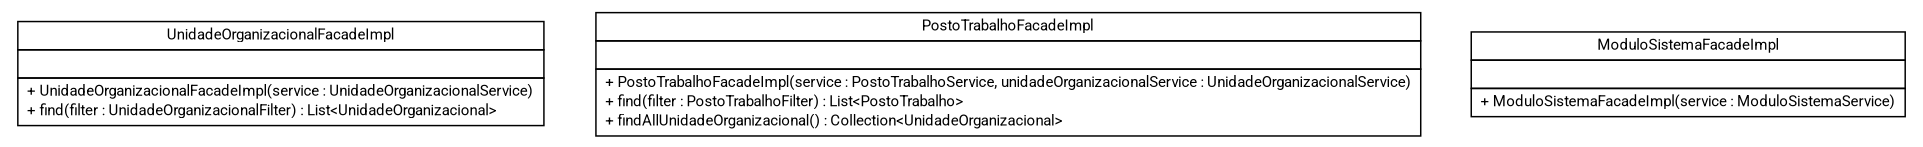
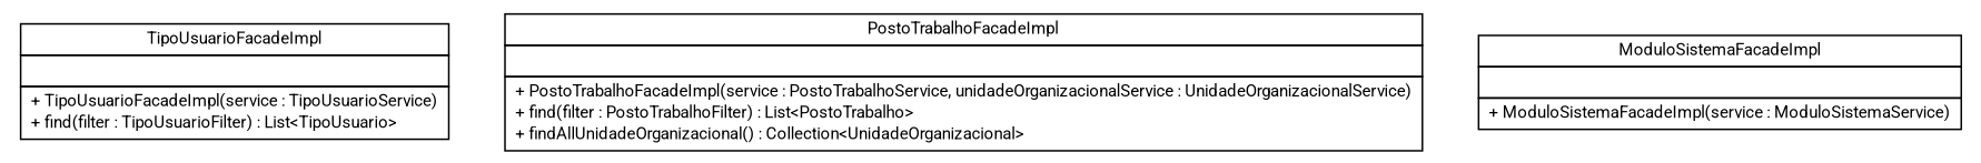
  digraph {
    nodesep=0.25
    ranksep=0.5
    fontname=Roboto
    node [fontcolor=black fontname=Roboto fontsize=10.0 shape=plaintext]
-   n1 [label=<<table title="br.gov.to.sefaz.seg.business.gestao.facade.impl.UnidadeOrganizacionalFacadeImpl" border="0" cellborder="1" cellspacing="0" cellpadding="2" port="p" href="./UnidadeOrganizacionalFacadeImpl.html"> 		<tr><td><table border="0" cellspacing="0" cellpadding="1"> <tr><td align="center" balign="center"> UnidadeOrganizacionalFacadeImpl </td></tr> 		</table></td></tr> 		<tr><td><table border="0" cellspacing="0" cellpadding="1"> <tr><td align="left" balign="left">  </td></tr> 		</table></td></tr> 		<tr><td><table border="0" cellspacing="0" cellpadding="1"> <tr><td align="left" balign="left"> + UnidadeOrganizacionalFacadeImpl(service : UnidadeOrganizacionalService) </td></tr> <tr><td align="left" balign="left"> + find(filter : UnidadeOrganizacionalFilter) : List&lt;UnidadeOrganizacional&gt; </td></tr> 		</table></td></tr> 		</table>>]
+   n2 [label=<<table title="br.gov.to.sefaz.seg.business.gestao.facade.impl.TipoUsuarioFacadeImpl" border="0" cellborder="1" cellspacing="0" cellpadding="2" port="p" href="./TipoUsuarioFacadeImpl.html"> 		<tr><td><table border="0" cellspacing="0" cellpadding="1"> <tr><td align="center" balign="center"> TipoUsuarioFacadeImpl </td></tr> 		</table></td></tr> 		<tr><td><table border="0" cellspacing="0" cellpadding="1"> <tr><td align="left" balign="left">  </td></tr> 		</table></td></tr> 		<tr><td><table border="0" cellspacing="0" cellpadding="1"> <tr><td align="left" balign="left"> + TipoUsuarioFacadeImpl(service : TipoUsuarioService) </td></tr> <tr><td align="left" balign="left"> + find(filter : TipoUsuarioFilter) : List&lt;TipoUsuario&gt; </td></tr> 		</table></td></tr> 		</table>>]
    n3 [label=<<table title="br.gov.to.sefaz.seg.business.gestao.facade.impl.PostoTrabalhoFacadeImpl" border="0" cellborder="1" cellspacing="0" cellpadding="2" port="p" href="./PostoTrabalhoFacadeImpl.html"> 		<tr><td><table border="0" cellspacing="0" cellpadding="1"> <tr><td align="center" balign="center"> PostoTrabalhoFacadeImpl </td></tr> 		</table></td></tr> 		<tr><td><table border="0" cellspacing="0" cellpadding="1"> <tr><td align="left" balign="left">  </td></tr> 		</table></td></tr> 		<tr><td><table border="0" cellspacing="0" cellpadding="1"> <tr><td align="left" balign="left"> + PostoTrabalhoFacadeImpl(service : PostoTrabalhoService, unidadeOrganizacionalService : UnidadeOrganizacionalService) </td></tr> <tr><td align="left" balign="left"> + find(filter : PostoTrabalhoFilter) : List&lt;PostoTrabalho&gt; </td></tr> <tr><td align="left" balign="left"> + findAllUnidadeOrganizacional() : Collection&lt;UnidadeOrganizacional&gt; </td></tr> 		</table></td></tr> 		</table>>]
    n4 [label=<<table title="br.gov.to.sefaz.seg.business.gestao.facade.impl.ModuloSistemaFacadeImpl" border="0" cellborder="1" cellspacing="0" cellpadding="2" port="p" href="./ModuloSistemaFacadeImpl.html"> 		<tr><td><table border="0" cellspacing="0" cellpadding="1"> <tr><td align="center" balign="center"> ModuloSistemaFacadeImpl </td></tr> 		</table></td></tr> 		<tr><td><table border="0" cellspacing="0" cellpadding="1"> <tr><td align="left" balign="left">  </td></tr> 		</table></td></tr> 		<tr><td><table border="0" cellspacing="0" cellpadding="1"> <tr><td align="left" balign="left"> + ModuloSistemaFacadeImpl(service : ModuloSistemaService) </td></tr> 		</table></td></tr> 		</table>>]
  }
